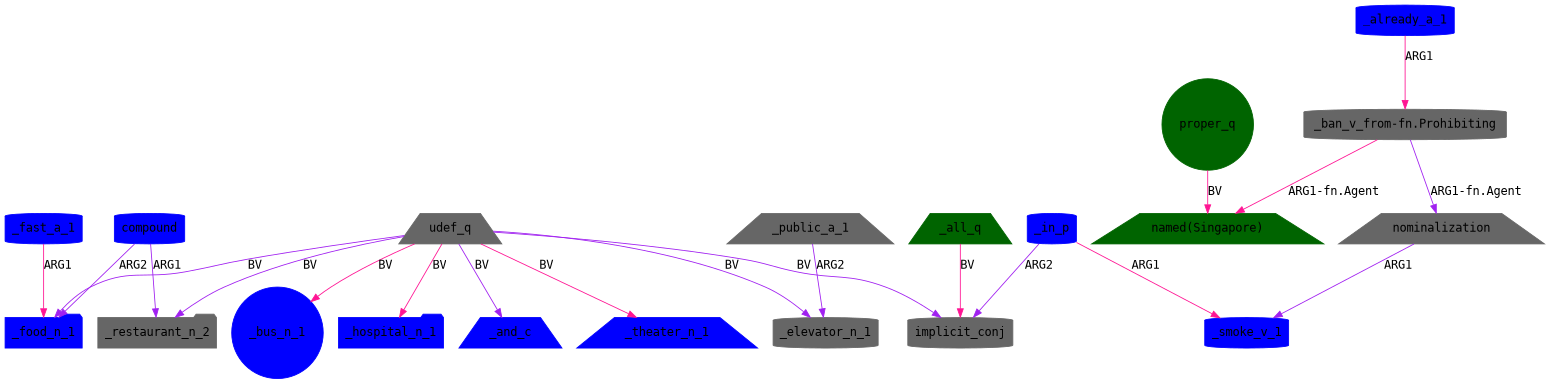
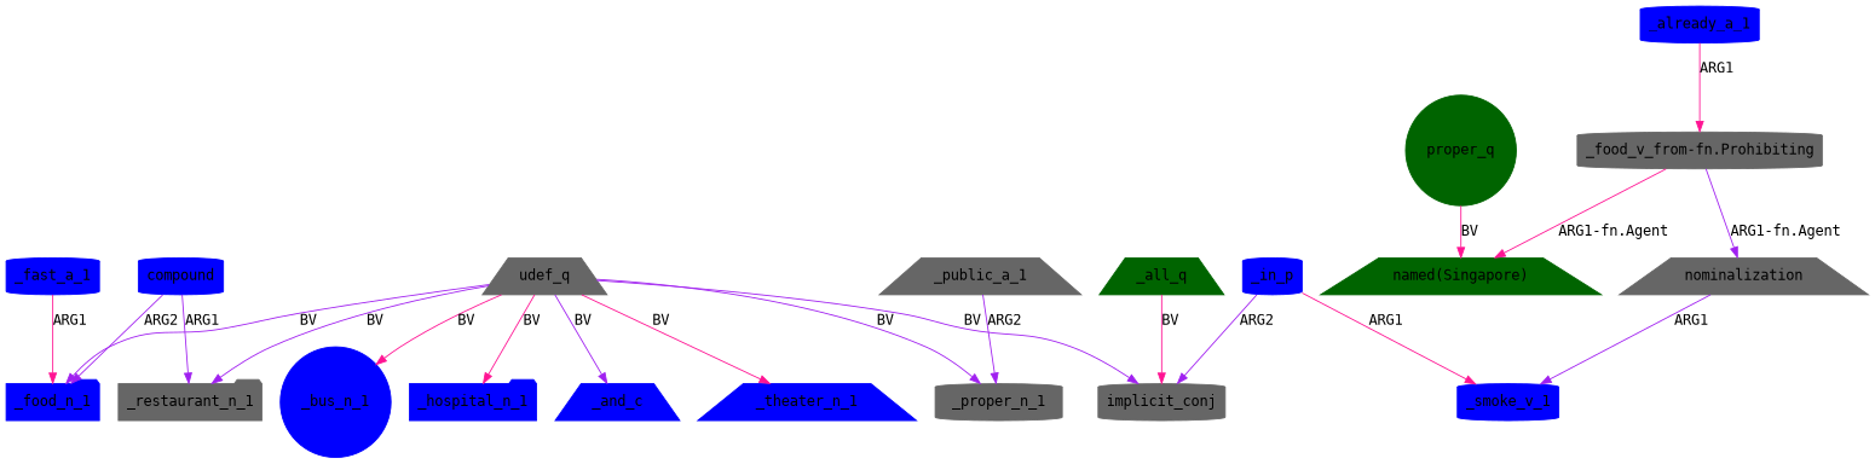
  digraph {
    fontname="DejaVu Sans Mono"
    node [color=blue fontname="DejaVu Sans Mono" shape=cylinder style=filled]
    edge [color=purple fontname="DejaVu Sans Mono"]
    _food_n_1 [shape=folder]
    compound
-   _restaurant_n_1 [color=gray40 shape=folder label=_restaurant_n_2]
+   _restaurant_n_1 [color=gray40 shape=folder]
    _fast_a_1
    udef_q [color=gray40 shape=trapezium]
    _theater_n_1 [shape=trapezium]
    implicit_conj [color=gray40]
    _bus_n_1 [shape=circle]
    _hospital_n_1 [shape=folder]
-   _elevator_n_1 [color=gray40]
+   _elevator_n_1 [color=gray40 label=_proper_n_1]
    _and_c [shape=trapezium]
    nominalization [color=gray40 shape=trapezium]
    _smoke_v_1
    _in_p
    _all_q [color=darkgreen shape=trapezium]
    proper_q [color=darkgreen shape=circle]
    "named(Singapore)" [color=darkgreen shape=trapezium]
-   "_ban_v_from-fn.Prohibiting" [color=gray40]
+   "_ban_v_from-fn.Prohibiting" [color=gray40 label="_food_v_from-fn.Prohibiting"]
    _already_a_1
    _public_a_1 [color=gray40 shape=trapezium]
    compound -> _food_n_1 [label=ARG2]
    compound -> _restaurant_n_1 [label=ARG1]
    _fast_a_1 -> _food_n_1 [color=deeppink label=ARG1]
    udef_q -> _food_n_1 [label=BV]
    udef_q -> _restaurant_n_1 [label=BV]
    udef_q -> _theater_n_1 [color=deeppink label=BV]
    udef_q -> implicit_conj [label=BV]
    udef_q -> _bus_n_1 [color=deeppink label=BV]
    udef_q -> _hospital_n_1 [color=deeppink label=BV]
    udef_q -> _elevator_n_1 [label=BV]
    udef_q -> _and_c [label=BV]
    nominalization -> _smoke_v_1 [label=ARG1]
    _in_p -> implicit_conj [label=ARG2]
    _in_p -> _smoke_v_1 [color=deeppink label=ARG1]
    _all_q -> implicit_conj [color=deeppink label=BV]
    proper_q -> "named(Singapore)" [color=deeppink label=BV]
    "_ban_v_from-fn.Prohibiting" -> nominalization [label="ARG1-fn.Agent"]
    "_ban_v_from-fn.Prohibiting" -> "named(Singapore)" [color=deeppink label="ARG1-fn.Agent"]
    _already_a_1 -> "_ban_v_from-fn.Prohibiting" [color=deeppink label=ARG1]
    _public_a_1 -> _elevator_n_1 [label=ARG2]
  }
